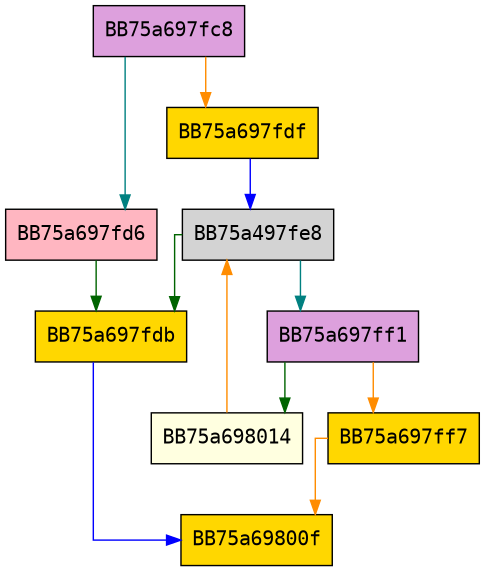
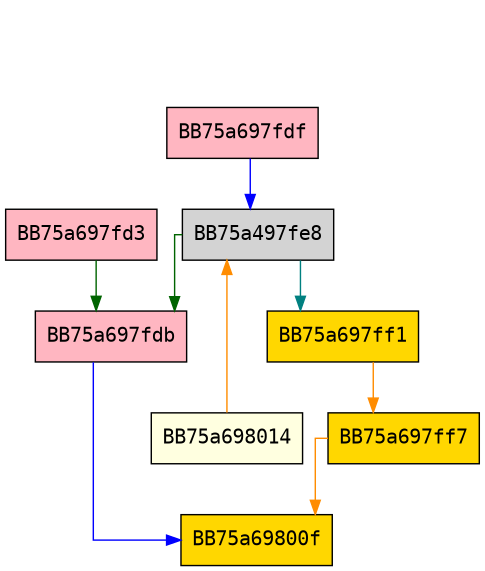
  digraph {
    fontname="DejaVu Sans Mono"
    splines=ortho
    node [fillcolor=gold fontname="DejaVu Sans Mono" shape=box style=filled]
    edge [color=darkorange fontname="DejaVu Sans Mono"]
-   BB75a697fc8 [fillcolor=plum]
-   BB75a697fdf
-   BB75a697fd6 [fillcolor=lightpink]
+   BB75a697fdf [fillcolor=lightpink]
+   BB75a697fd6 [fillcolor=lightpink label=BB75a697fd3]
    n4 [fillcolor=lightgrey label=BB75a497fe8]
-   BB75a697fdb
-   BB75a697ff1 [fillcolor=plum]
+   BB75a697fdb [fillcolor=lightpink]
+   BB75a697ff1
    BB75a69800f
    BB75a698014 [fillcolor=lightyellow]
    BB75a697ff7
-   BB75a697fc8 -> BB75a697fdf
-   BB75a697fc8 -> BB75a697fd6 [color=teal]
    BB75a697fdf -> n4 [color=blue]
    BB75a697fd6 -> BB75a697fdb [color=darkgreen]
    n4 -> BB75a697fdb [color=darkgreen]
    n4 -> BB75a697ff1 [color=teal]
    BB75a697fdb -> BB75a69800f [color=blue]
-   BB75a697ff1 -> BB75a698014 [color=darkgreen]
    BB75a697ff1 -> BB75a697ff7
    BB75a698014 -> n4
    BB75a697ff7 -> BB75a69800f
  }
